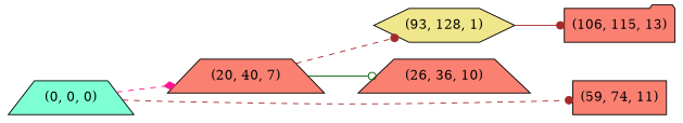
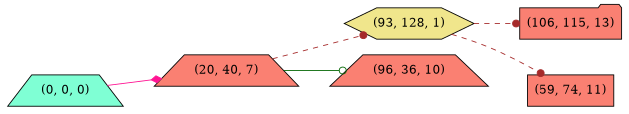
  digraph {
    fontname="DejaVu Serif"
    rankdir=LR
    node [fillcolor=salmon fontname="DejaVu Serif" shape=trapezium style=filled]
    edge [arrowhead=dot color=brown fontname="DejaVu Serif" style=dashed]
    "(0, 0, 0)" [fillcolor=aquamarine]
    "(20, 40, 7)"
    "(59, 74, 11)" [shape=box]
    "(93, 128, 1)" [fillcolor=khaki shape=hexagon]
-   "(26, 36, 10)"
+   "(26, 36, 10)" [label="(96, 36, 10)"]
    "(106, 115, 13)" [shape=folder]
-   "(0, 0, 0)" -> "(20, 40, 7)" [arrowhead=diamond color=deeppink]
-   "(0, 0, 0)" -> "(59, 74, 11)"
+   "(0, 0, 0)" -> "(20, 40, 7)" [arrowhead=diamond color=deeppink style=solid]
+   "(93, 128, 1)" -> "(59, 74, 11)"
    "(20, 40, 7)" -> "(93, 128, 1)"
    "(20, 40, 7)" -> "(26, 36, 10)" [arrowhead=odot color=darkgreen style=solid]
-   "(93, 128, 1)" -> "(106, 115, 13)" [style=solid]
+   "(93, 128, 1)" -> "(106, 115, 13)"
  }
